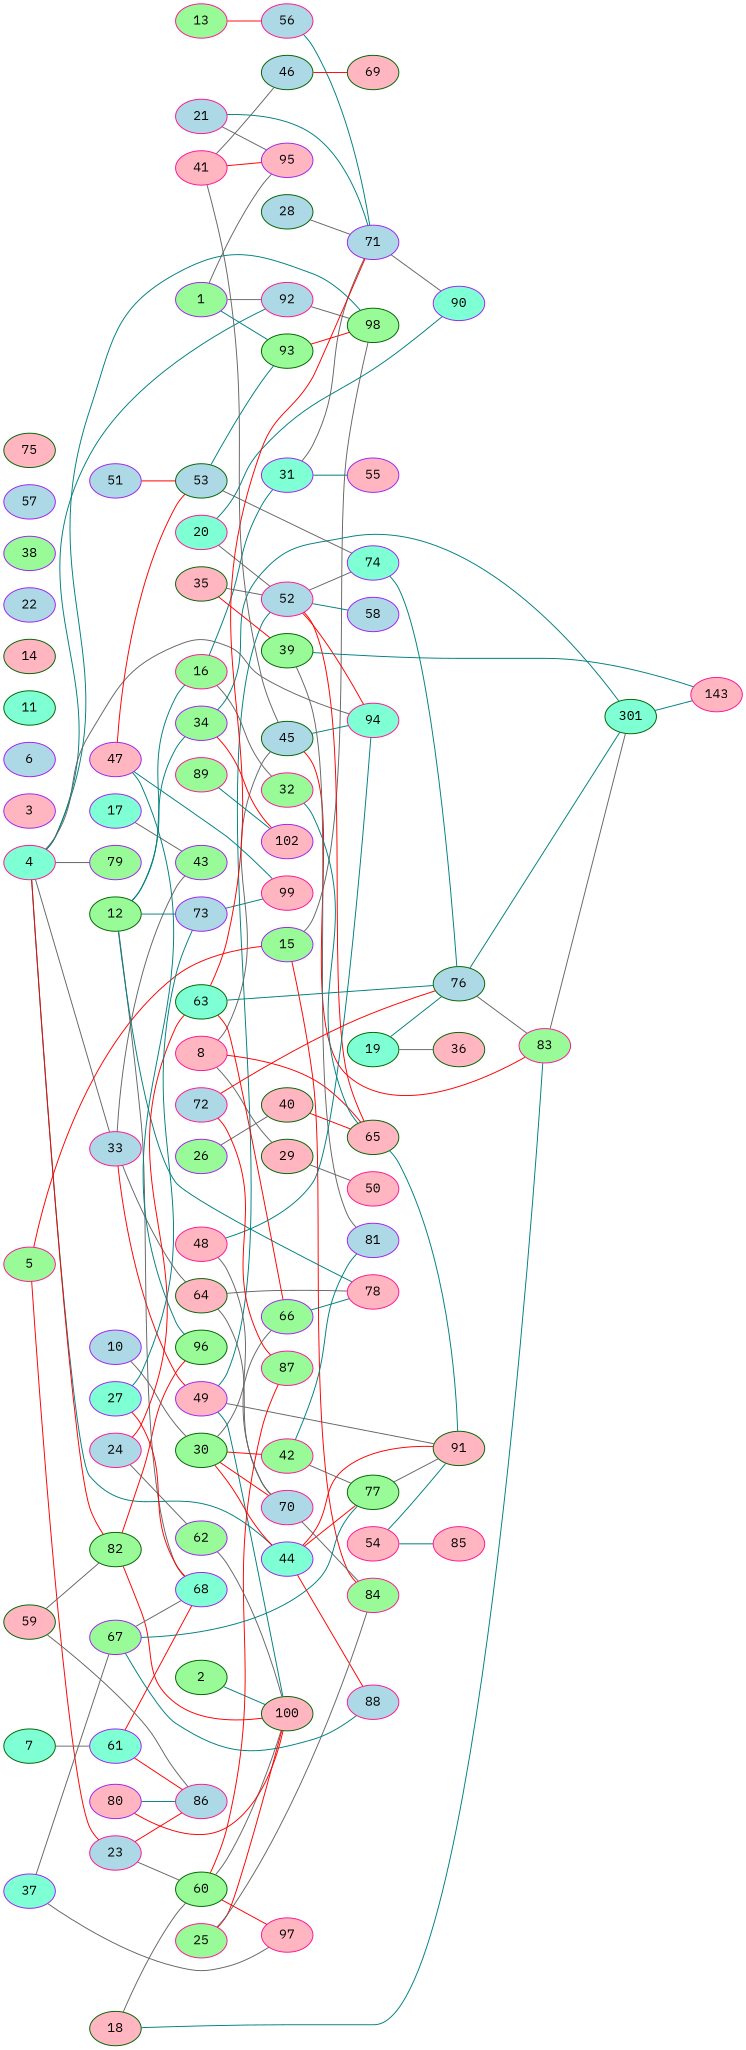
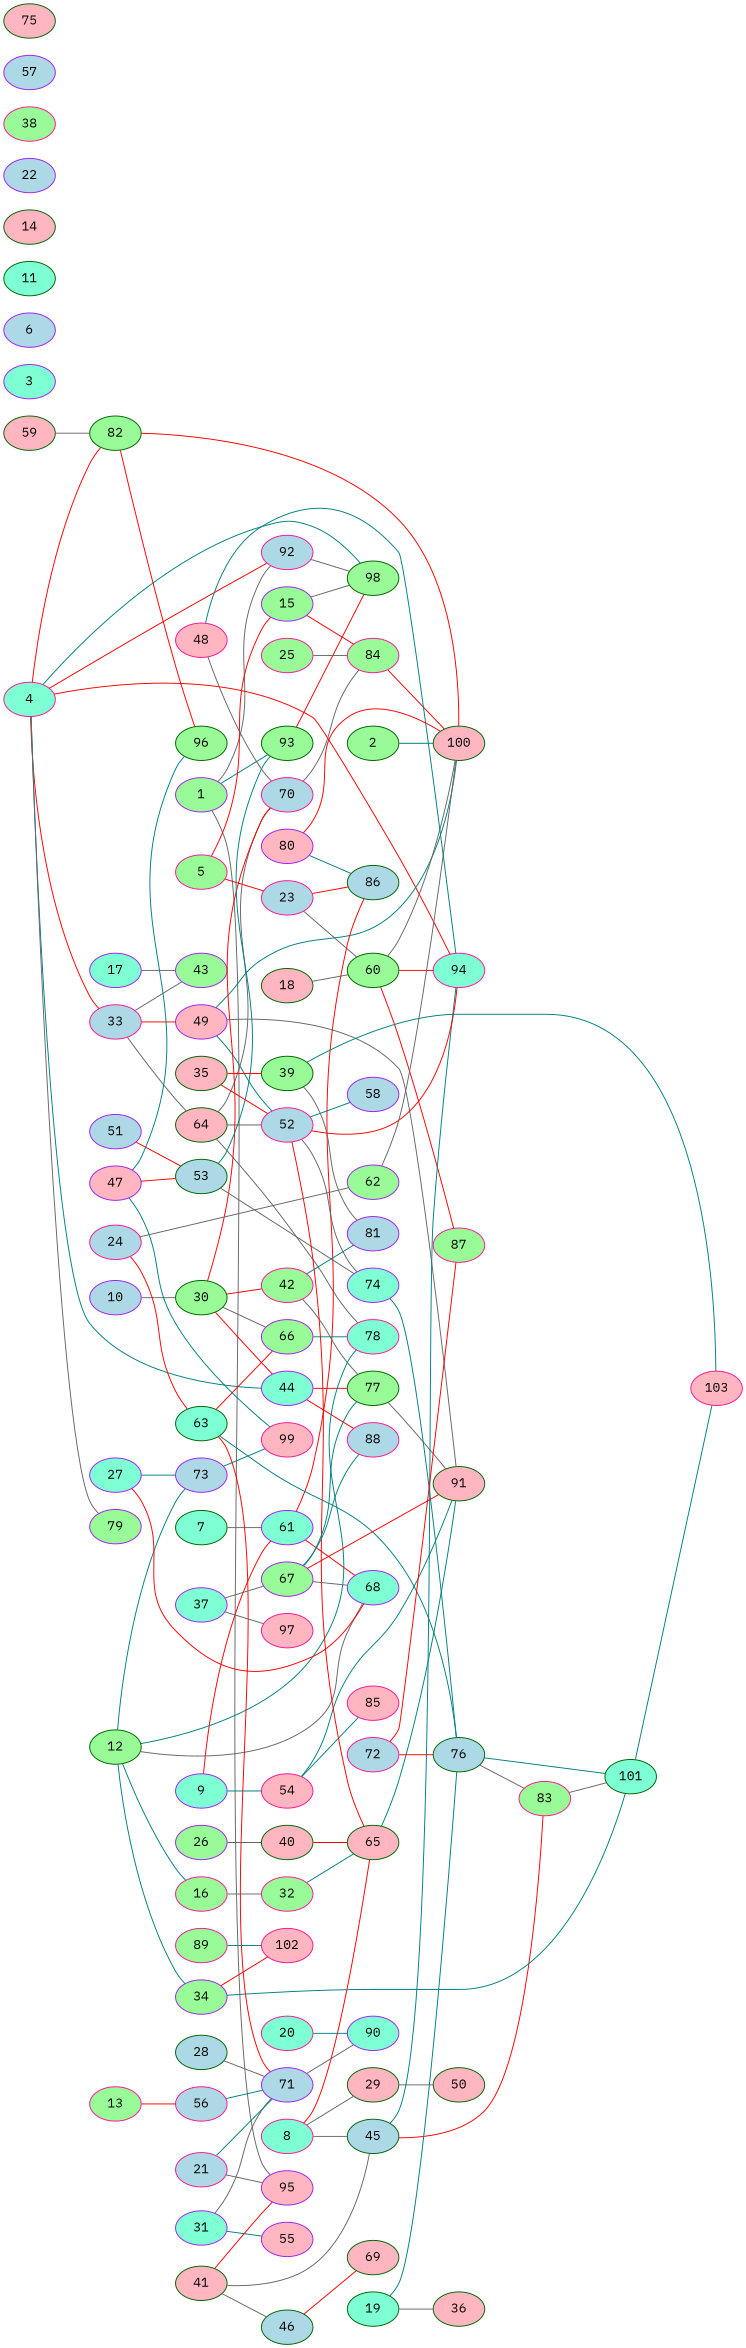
  graph {
    fontname="IBM Plex Mono"
    rankdir=LR
    node [color=purple fillcolor=palegreen fontname="IBM Plex Mono" style=filled]
    edge [color=gray40 fontname="IBM Plex Mono"]
    1
    92 [color=deeppink fillcolor=lightblue]
    93 [color=darkgreen]
    95 [fillcolor=lightpink]
    98 [color=darkgreen]
    100 [color=darkgreen fillcolor=lightpink]
    2 [color=darkgreen]
-   3 [fillcolor=lightpink]
+   3 [fillcolor=aquamarine]
    4 [color=deeppink fillcolor=aquamarine]
    33 [color=deeppink fillcolor=lightblue]
    44 [fillcolor=aquamarine]
    79
    82 [color=darkgreen]
    94 [color=deeppink fillcolor=aquamarine]
    43
    49 [fillcolor=lightpink]
    64 [color=darkgreen fillcolor=lightpink]
    77 [color=darkgreen]
    88 [color=deeppink fillcolor=lightblue]
    91 [color=darkgreen fillcolor=lightpink]
    96 [color=darkgreen]
    5 [color=deeppink]
    15
    23 [color=deeppink fillcolor=lightblue]
    84 [color=deeppink]
    60 [color=darkgreen]
-   86 [color=deeppink fillcolor=lightblue]
+   86 [color=darkgreen fillcolor=lightblue]
    6 [fillcolor=lightblue]
    7 [color=darkgreen fillcolor=aquamarine]
    61 [fillcolor=aquamarine]
    68 [fillcolor=aquamarine]
-   8 [color=deeppink fillcolor=lightpink]
+   8 [color=deeppink fillcolor=aquamarine]
    29 [color=darkgreen fillcolor=lightpink]
    45 [color=darkgreen fillcolor=lightblue]
    65 [color=darkgreen fillcolor=lightpink]
-   50 [color=deeppink fillcolor=lightpink]
+   50 [color=darkgreen fillcolor=lightpink]
    83 [color=deeppink]
+   9 [fillcolor=aquamarine]
    54 [color=deeppink fillcolor=lightpink]
    85 [color=deeppink fillcolor=lightpink]
    10 [fillcolor=lightblue]
    30 [color=darkgreen]
    42 [color=deeppink]
    66
    70 [color=deeppink fillcolor=lightblue]
    11 [color=darkgreen fillcolor=aquamarine]
    16 [color=deeppink]
    12 [color=darkgreen]
    34
    73 [fillcolor=lightblue]
-   78 [color=deeppink fillcolor=lightpink]
+   78 [color=deeppink fillcolor=aquamarine]
    31 [fillcolor=aquamarine]
    32 [color=deeppink]
-   101 [color=darkgreen fillcolor=aquamarine label=301]
-   102 [fillcolor=lightpink]
+   101 [color=darkgreen fillcolor=aquamarine]
+   102 [color=deeppink fillcolor=lightpink]
    99 [color=deeppink fillcolor=lightpink]
    13 [color=deeppink]
    56 [color=deeppink fillcolor=lightblue]
    71 [fillcolor=lightblue]
    14 [color=darkgreen fillcolor=lightpink]
    55 [fillcolor=lightpink]
    53 [color=darkgreen fillcolor=lightblue]
    74 [fillcolor=aquamarine]
    17 [fillcolor=aquamarine]
    18 [color=darkgreen fillcolor=lightpink]
    97 [color=deeppink fillcolor=lightpink]
    87 [color=deeppink]
    19 [color=darkgreen fillcolor=aquamarine]
    36 [color=darkgreen fillcolor=lightpink]
    76 [color=darkgreen fillcolor=lightblue]
    20 [color=deeppink fillcolor=aquamarine]
    52 [color=deeppink fillcolor=lightblue]
    90 [fillcolor=aquamarine]
    58 [fillcolor=lightblue]
    21 [color=deeppink fillcolor=lightblue]
    22 [fillcolor=lightblue]
    24 [color=deeppink fillcolor=lightblue]
    62
    63 [color=darkgreen fillcolor=aquamarine]
    25 [color=deeppink]
    26
    40 [color=darkgreen fillcolor=lightpink]
    27 [fillcolor=aquamarine]
    28 [color=darkgreen fillcolor=lightblue]
    81 [fillcolor=lightblue]
-   103 [color=deeppink fillcolor=lightpink label=143]
+   103 [color=deeppink fillcolor=lightpink]
    35 [color=darkgreen fillcolor=lightpink]
    39 [color=darkgreen]
    37 [fillcolor=aquamarine]
    67
-   38
-   41 [color=deeppink fillcolor=lightpink]
+   38 [color=deeppink]
+   41 [color=darkgreen fillcolor=lightpink]
    46 [color=darkgreen fillcolor=lightblue]
    69 [color=darkgreen fillcolor=lightpink]
    47 [fillcolor=lightpink]
    48 [color=deeppink fillcolor=lightpink]
    51 [fillcolor=lightblue]
    57 [fillcolor=lightblue]
    59 [color=darkgreen fillcolor=lightpink]
    72 [color=deeppink fillcolor=lightblue]
    75 [color=darkgreen fillcolor=lightpink]
    80 [fillcolor=lightpink]
    89 [color=deeppink]
    1 -- 92
    1 -- 93 [color=teal]
    1 -- 95
    92 -- 98
    93 -- 98 [color=red]
    2 -- 100 [color=teal]
-   4 -- 92 [color=teal]
+   4 -- 92 [color=red]
    4 -- 98 [color=teal]
-   4 -- 33
+   4 -- 33 [color=red]
    4 -- 44 [color=teal]
    4 -- 79
    4 -- 82 [color=red]
-   4 -- 94
+   4 -- 94 [color=red]
    33 -- 43
    33 -- 49 [color=red]
    33 -- 64
    44 -- 77 [color=red]
    44 -- 88 [color=red]
-   44 -- 91 [color=red]
+   67 -- 91 [color=red]
    82 -- 100 [color=red]
    82 -- 96 [color=red]
    49 -- 100 [color=teal]
    49 -- 91
    49 -- 52 [color=teal]
    64 -- 70
    64 -- 78
    77 -- 91
    5 -- 15 [color=red]
    5 -- 23 [color=red]
    15 -- 98
    15 -- 84 [color=red]
    23 -- 60
    23 -- 86 [color=red]
-   25 -- 100 [color=red]
+   84 -- 100 [color=red]
    60 -- 100
-   60 -- 97 [color=red]
+   60 -- 94 [color=red]
    60 -- 87 [color=red]
    7 -- 61
    61 -- 86 [color=red]
    61 -- 68 [color=red]
    8 -- 29
    8 -- 45
    8 -- 65 [color=red]
    29 -- 50
    45 -- 94 [color=teal]
    45 -- 83 [color=red]
    65 -- 91 [color=teal]
    83 -- 101
+   9 -- 61 [color=red]
+   9 -- 54 [color=teal]
    54 -- 91 [color=teal]
    54 -- 85 [color=teal]
    10 -- 30
    30 -- 44 [color=red]
    30 -- 42 [color=red]
    30 -- 66
    30 -- 70 [color=red]
    42 -- 77
    42 -- 81 [color=teal]
    66 -- 78 [color=teal]
    70 -- 84
-   16 -- 31 [color=teal]
    16 -- 32
    12 -- 68
    12 -- 16 [color=teal]
    12 -- 34 [color=teal]
    12 -- 73 [color=teal]
    12 -- 78 [color=teal]
    34 -- 101 [color=teal]
    34 -- 102 [color=red]
    73 -- 99 [color=teal]
    31 -- 71
    31 -- 55 [color=teal]
    32 -- 65 [color=teal]
    101 -- 103 [color=teal]
    13 -- 56 [color=red]
    56 -- 71 [color=teal]
    71 -- 90
    53 -- 93 [color=teal]
    53 -- 74
    74 -- 76 [color=teal]
    17 -- 43
    18 -- 60
-   18 -- 83 [color=teal]
    19 -- 36
    19 -- 76 [color=teal]
    76 -- 83
    76 -- 101 [color=teal]
-   20 -- 52
+   64 -- 52
    20 -- 90 [color=teal]
    52 -- 94 [color=red]
    52 -- 65 [color=red]
    52 -- 74
    52 -- 58 [color=teal]
    21 -- 95
    21 -- 71 [color=teal]
    24 -- 62
    24 -- 63 [color=red]
    62 -- 100
    63 -- 66 [color=red]
    63 -- 71 [color=red]
    63 -- 76 [color=teal]
    25 -- 84
    26 -- 40
    40 -- 65 [color=red]
    27 -- 68 [color=red]
    27 -- 73 [color=teal]
    28 -- 71
-   35 -- 52
+   35 -- 52 [color=red]
    35 -- 39 [color=red]
    39 -- 81
    39 -- 103 [color=teal]
    37 -- 97
    37 -- 67
    67 -- 77 [color=teal]
    67 -- 88 [color=teal]
    67 -- 68
    41 -- 95 [color=red]
    41 -- 45
    41 -- 46
    46 -- 69 [color=red]
    47 -- 96 [color=teal]
    47 -- 99 [color=teal]
    47 -- 53 [color=red]
    48 -- 94 [color=teal]
    48 -- 70
    51 -- 53 [color=red]
    59 -- 82
-   59 -- 86
    72 -- 87 [color=red]
    72 -- 76 [color=red]
    80 -- 100 [color=red]
    80 -- 86 [color=teal]
    89 -- 102 [color=teal]
  }
